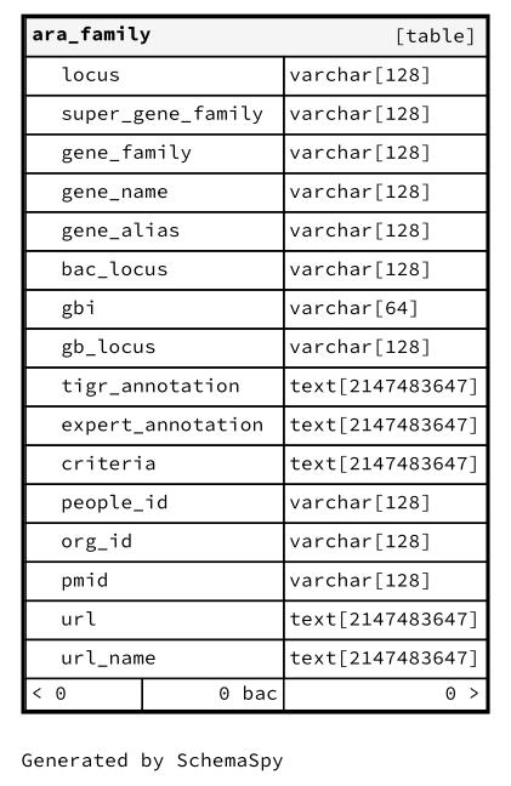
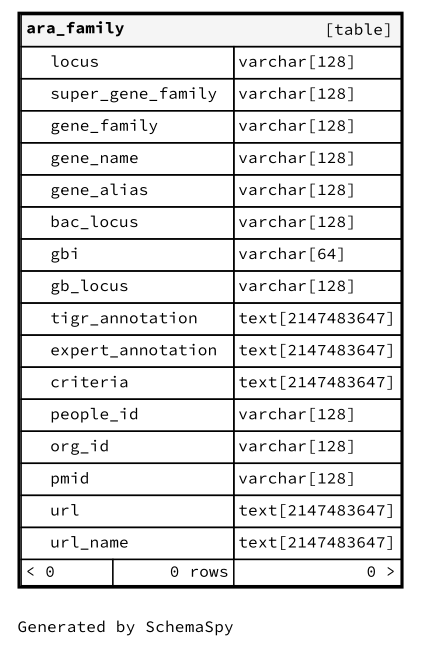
  digraph {
    bgcolor="#ffffff"
    fontname="Source Code Pro"
    fontsize=11
    label="\nGenerated by SchemaSpy"
    labeljust=l
    nodesep=0.18
    rankdir=RL
    ranksep=0.46
    ration=compress
-   n1 [fontname="Source Code Pro" fontsize=11 label=<     <TABLE BORDER="2" CELLBORDER="1" CELLSPACING="0" BGCOLOR="#ffffff">       <TR><TD COLSPAN="4"  BGCOLOR="#f5f5f5"><TABLE BORDER="0" CELLSPACING="0"><TR><TD ALIGN="LEFT" FIXEDSIZE="TRUE" WIDTH="69" HEIGHT="16"><B>ara_family</B></TD><TD ALIGN="RIGHT">[table]</TD></TR></TABLE></TD></TR>       <TR><TD PORT="locus" COLSPAN="2" ALIGN="LEFT"><TABLE BORDER="0" CELLSPACING="0" ALIGN="LEFT"><TR ALIGN="LEFT"><TD ALIGN="LEFT" FIXEDSIZE="TRUE" WIDTH="15" HEIGHT="16"></TD><TD ALIGN="LEFT" FIXEDSIZE="TRUE" WIDTH="125" HEIGHT="16">locus</TD></TR></TABLE></TD><TD PORT="locus.type" ALIGN="LEFT">varchar[128]</TD></TR>       <TR><TD PORT="super_gene_family" COLSPAN="2" ALIGN="LEFT"><TABLE BORDER="0" CELLSPACING="0" ALIGN="LEFT"><TR ALIGN="LEFT"><TD ALIGN="LEFT" FIXEDSIZE="TRUE" WIDTH="15" HEIGHT="16"></TD><TD ALIGN="LEFT" FIXEDSIZE="TRUE" WIDTH="125" HEIGHT="16">super_gene_family</TD></TR></TABLE></TD><TD PORT="super_gene_family.type" ALIGN="LEFT">varchar[128]</TD></TR>       <TR><TD PORT="gene_family" COLSPAN="2" ALIGN="LEFT"><TABLE BORDER="0" CELLSPACING="0" ALIGN="LEFT"><TR ALIGN="LEFT"><TD ALIGN="LEFT" FIXEDSIZE="TRUE" WIDTH="15" HEIGHT="16"></TD><TD ALIGN="LEFT" FIXEDSIZE="TRUE" WIDTH="125" HEIGHT="16">gene_family</TD></TR></TABLE></TD><TD PORT="gene_family.type" ALIGN="LEFT">varchar[128]</TD></TR>       <TR><TD PORT="gene_name" COLSPAN="2" ALIGN="LEFT"><TABLE BORDER="0" CELLSPACING="0" ALIGN="LEFT"><TR ALIGN="LEFT"><TD ALIGN="LEFT" FIXEDSIZE="TRUE" WIDTH="15" HEIGHT="16"></TD><TD ALIGN="LEFT" FIXEDSIZE="TRUE" WIDTH="125" HEIGHT="16">gene_name</TD></TR></TABLE></TD><TD PORT="gene_name.type" ALIGN="LEFT">varchar[128]</TD></TR>       <TR><TD PORT="gene_alias" COLSPAN="2" ALIGN="LEFT"><TABLE BORDER="0" CELLSPACING="0" ALIGN="LEFT"><TR ALIGN="LEFT"><TD ALIGN="LEFT" FIXEDSIZE="TRUE" WIDTH="15" HEIGHT="16"></TD><TD ALIGN="LEFT" FIXEDSIZE="TRUE" WIDTH="125" HEIGHT="16">gene_alias</TD></TR></TABLE></TD><TD PORT="gene_alias.type" ALIGN="LEFT">varchar[128]</TD></TR>       <TR><TD PORT="bac_locus" COLSPAN="2" ALIGN="LEFT"><TABLE BORDER="0" CELLSPACING="0" ALIGN="LEFT"><TR ALIGN="LEFT"><TD ALIGN="LEFT" FIXEDSIZE="TRUE" WIDTH="15" HEIGHT="16"></TD><TD ALIGN="LEFT" FIXEDSIZE="TRUE" WIDTH="125" HEIGHT="16">bac_locus</TD></TR></TABLE></TD><TD PORT="bac_locus.type" ALIGN="LEFT">varchar[128]</TD></TR>       <TR><TD PORT="gbi" COLSPAN="2" ALIGN="LEFT"><TABLE BORDER="0" CELLSPACING="0" ALIGN="LEFT"><TR ALIGN="LEFT"><TD ALIGN="LEFT" FIXEDSIZE="TRUE" WIDTH="15" HEIGHT="16"></TD><TD ALIGN="LEFT" FIXEDSIZE="TRUE" WIDTH="125" HEIGHT="16">gbi</TD></TR></TABLE></TD><TD PORT="gbi.type" ALIGN="LEFT">varchar[64]</TD></TR>       <TR><TD PORT="gb_locus" COLSPAN="2" ALIGN="LEFT"><TABLE BORDER="0" CELLSPACING="0" ALIGN="LEFT"><TR ALIGN="LEFT"><TD ALIGN="LEFT" FIXEDSIZE="TRUE" WIDTH="15" HEIGHT="16"></TD><TD ALIGN="LEFT" FIXEDSIZE="TRUE" WIDTH="125" HEIGHT="16">gb_locus</TD></TR></TABLE></TD><TD PORT="gb_locus.type" ALIGN="LEFT">varchar[128]</TD></TR>       <TR><TD PORT="tigr_annotation" COLSPAN="2" ALIGN="LEFT"><TABLE BORDER="0" CELLSPACING="0" ALIGN="LEFT"><TR ALIGN="LEFT"><TD ALIGN="LEFT" FIXEDSIZE="TRUE" WIDTH="15" HEIGHT="16"></TD><TD ALIGN="LEFT" FIXEDSIZE="TRUE" WIDTH="125" HEIGHT="16">tigr_annotation</TD></TR></TABLE></TD><TD PORT="tigr_annotation.type" ALIGN="LEFT">text[2147483647]</TD></TR>       <TR><TD PORT="expert_annotation" COLSPAN="2" ALIGN="LEFT"><TABLE BORDER="0" CELLSPACING="0" ALIGN="LEFT"><TR ALIGN="LEFT"><TD ALIGN="LEFT" FIXEDSIZE="TRUE" WIDTH="15" HEIGHT="16"></TD><TD ALIGN="LEFT" FIXEDSIZE="TRUE" WIDTH="125" HEIGHT="16">expert_annotation</TD></TR></TABLE></TD><TD PORT="expert_annotation.type" ALIGN="LEFT">text[2147483647]</TD></TR>       <TR><TD PORT="criteria" COLSPAN="2" ALIGN="LEFT"><TABLE BORDER="0" CELLSPACING="0" ALIGN="LEFT"><TR ALIGN="LEFT"><TD ALIGN="LEFT" FIXEDSIZE="TRUE" WIDTH="15" HEIGHT="16"></TD><TD ALIGN="LEFT" FIXEDSIZE="TRUE" WIDTH="125" HEIGHT="16">criteria</TD></TR></TABLE></TD><TD PORT="criteria.type" ALIGN="LEFT">text[2147483647]</TD></TR>       <TR><TD PORT="people_id" COLSPAN="2" ALIGN="LEFT"><TABLE BORDER="0" CELLSPACING="0" ALIGN="LEFT"><TR ALIGN="LEFT"><TD ALIGN="LEFT" FIXEDSIZE="TRUE" WIDTH="15" HEIGHT="16"></TD><TD ALIGN="LEFT" FIXEDSIZE="TRUE" WIDTH="125" HEIGHT="16">people_id</TD></TR></TABLE></TD><TD PORT="people_id.type" ALIGN="LEFT">varchar[128]</TD></TR>       <TR><TD PORT="org_id" COLSPAN="2" ALIGN="LEFT"><TABLE BORDER="0" CELLSPACING="0" ALIGN="LEFT"><TR ALIGN="LEFT"><TD ALIGN="LEFT" FIXEDSIZE="TRUE" WIDTH="15" HEIGHT="16"></TD><TD ALIGN="LEFT" FIXEDSIZE="TRUE" WIDTH="125" HEIGHT="16">org_id</TD></TR></TABLE></TD><TD PORT="org_id.type" ALIGN="LEFT">varchar[128]</TD></TR>       <TR><TD PORT="pmid" COLSPAN="2" ALIGN="LEFT"><TABLE BORDER="0" CELLSPACING="0" ALIGN="LEFT"><TR ALIGN="LEFT"><TD ALIGN="LEFT" FIXEDSIZE="TRUE" WIDTH="15" HEIGHT="16"></TD><TD ALIGN="LEFT" FIXEDSIZE="TRUE" WIDTH="125" HEIGHT="16">pmid</TD></TR></TABLE></TD><TD PORT="pmid.type" ALIGN="LEFT">varchar[128]</TD></TR>       <TR><TD PORT="url" COLSPAN="2" ALIGN="LEFT"><TABLE BORDER="0" CELLSPACING="0" ALIGN="LEFT"><TR ALIGN="LEFT"><TD ALIGN="LEFT" FIXEDSIZE="TRUE" WIDTH="15" HEIGHT="16"></TD><TD ALIGN="LEFT" FIXEDSIZE="TRUE" WIDTH="125" HEIGHT="16">url</TD></TR></TABLE></TD><TD PORT="url.type" ALIGN="LEFT">text[2147483647]</TD></TR>       <TR><TD PORT="url_name" COLSPAN="2" ALIGN="LEFT"><TABLE BORDER="0" CELLSPACING="0" ALIGN="LEFT"><TR ALIGN="LEFT"><TD ALIGN="LEFT" FIXEDSIZE="TRUE" WIDTH="15" HEIGHT="16"></TD><TD ALIGN="LEFT" FIXEDSIZE="TRUE" WIDTH="125" HEIGHT="16">url_name</TD></TR></TABLE></TD><TD PORT="url_name.type" ALIGN="LEFT">text[2147483647]</TD></TR>       <TR><TD ALIGN="LEFT" BGCOLOR="#ffffff">&lt; 0</TD><TD ALIGN="RIGHT" BGCOLOR="#ffffff">0 bac</TD><TD ALIGN="RIGHT" BGCOLOR="#ffffff">0 &gt;</TD></TR>     </TABLE>> shape=plaintext]
+   n1 [fontname="Source Code Pro" fontsize=11 label=<     <TABLE BORDER="2" CELLBORDER="1" CELLSPACING="0" BGCOLOR="#ffffff">       <TR><TD COLSPAN="4"  BGCOLOR="#f5f5f5"><TABLE BORDER="0" CELLSPACING="0"><TR><TD ALIGN="LEFT" FIXEDSIZE="TRUE" WIDTH="69" HEIGHT="16"><B>ara_family</B></TD><TD ALIGN="RIGHT">[table]</TD></TR></TABLE></TD></TR>       <TR><TD PORT="locus" COLSPAN="2" ALIGN="LEFT"><TABLE BORDER="0" CELLSPACING="0" ALIGN="LEFT"><TR ALIGN="LEFT"><TD ALIGN="LEFT" FIXEDSIZE="TRUE" WIDTH="15" HEIGHT="16"></TD><TD ALIGN="LEFT" FIXEDSIZE="TRUE" WIDTH="125" HEIGHT="16">locus</TD></TR></TABLE></TD><TD PORT="locus.type" ALIGN="LEFT">varchar[128]</TD></TR>       <TR><TD PORT="super_gene_family" COLSPAN="2" ALIGN="LEFT"><TABLE BORDER="0" CELLSPACING="0" ALIGN="LEFT"><TR ALIGN="LEFT"><TD ALIGN="LEFT" FIXEDSIZE="TRUE" WIDTH="15" HEIGHT="16"></TD><TD ALIGN="LEFT" FIXEDSIZE="TRUE" WIDTH="125" HEIGHT="16">super_gene_family</TD></TR></TABLE></TD><TD PORT="super_gene_family.type" ALIGN="LEFT">varchar[128]</TD></TR>       <TR><TD PORT="gene_family" COLSPAN="2" ALIGN="LEFT"><TABLE BORDER="0" CELLSPACING="0" ALIGN="LEFT"><TR ALIGN="LEFT"><TD ALIGN="LEFT" FIXEDSIZE="TRUE" WIDTH="15" HEIGHT="16"></TD><TD ALIGN="LEFT" FIXEDSIZE="TRUE" WIDTH="125" HEIGHT="16">gene_family</TD></TR></TABLE></TD><TD PORT="gene_family.type" ALIGN="LEFT">varchar[128]</TD></TR>       <TR><TD PORT="gene_name" COLSPAN="2" ALIGN="LEFT"><TABLE BORDER="0" CELLSPACING="0" ALIGN="LEFT"><TR ALIGN="LEFT"><TD ALIGN="LEFT" FIXEDSIZE="TRUE" WIDTH="15" HEIGHT="16"></TD><TD ALIGN="LEFT" FIXEDSIZE="TRUE" WIDTH="125" HEIGHT="16">gene_name</TD></TR></TABLE></TD><TD PORT="gene_name.type" ALIGN="LEFT">varchar[128]</TD></TR>       <TR><TD PORT="gene_alias" COLSPAN="2" ALIGN="LEFT"><TABLE BORDER="0" CELLSPACING="0" ALIGN="LEFT"><TR ALIGN="LEFT"><TD ALIGN="LEFT" FIXEDSIZE="TRUE" WIDTH="15" HEIGHT="16"></TD><TD ALIGN="LEFT" FIXEDSIZE="TRUE" WIDTH="125" HEIGHT="16">gene_alias</TD></TR></TABLE></TD><TD PORT="gene_alias.type" ALIGN="LEFT">varchar[128]</TD></TR>       <TR><TD PORT="bac_locus" COLSPAN="2" ALIGN="LEFT"><TABLE BORDER="0" CELLSPACING="0" ALIGN="LEFT"><TR ALIGN="LEFT"><TD ALIGN="LEFT" FIXEDSIZE="TRUE" WIDTH="15" HEIGHT="16"></TD><TD ALIGN="LEFT" FIXEDSIZE="TRUE" WIDTH="125" HEIGHT="16">bac_locus</TD></TR></TABLE></TD><TD PORT="bac_locus.type" ALIGN="LEFT">varchar[128]</TD></TR>       <TR><TD PORT="gbi" COLSPAN="2" ALIGN="LEFT"><TABLE BORDER="0" CELLSPACING="0" ALIGN="LEFT"><TR ALIGN="LEFT"><TD ALIGN="LEFT" FIXEDSIZE="TRUE" WIDTH="15" HEIGHT="16"></TD><TD ALIGN="LEFT" FIXEDSIZE="TRUE" WIDTH="125" HEIGHT="16">gbi</TD></TR></TABLE></TD><TD PORT="gbi.type" ALIGN="LEFT">varchar[64]</TD></TR>       <TR><TD PORT="gb_locus" COLSPAN="2" ALIGN="LEFT"><TABLE BORDER="0" CELLSPACING="0" ALIGN="LEFT"><TR ALIGN="LEFT"><TD ALIGN="LEFT" FIXEDSIZE="TRUE" WIDTH="15" HEIGHT="16"></TD><TD ALIGN="LEFT" FIXEDSIZE="TRUE" WIDTH="125" HEIGHT="16">gb_locus</TD></TR></TABLE></TD><TD PORT="gb_locus.type" ALIGN="LEFT">varchar[128]</TD></TR>       <TR><TD PORT="tigr_annotation" COLSPAN="2" ALIGN="LEFT"><TABLE BORDER="0" CELLSPACING="0" ALIGN="LEFT"><TR ALIGN="LEFT"><TD ALIGN="LEFT" FIXEDSIZE="TRUE" WIDTH="15" HEIGHT="16"></TD><TD ALIGN="LEFT" FIXEDSIZE="TRUE" WIDTH="125" HEIGHT="16">tigr_annotation</TD></TR></TABLE></TD><TD PORT="tigr_annotation.type" ALIGN="LEFT">text[2147483647]</TD></TR>       <TR><TD PORT="expert_annotation" COLSPAN="2" ALIGN="LEFT"><TABLE BORDER="0" CELLSPACING="0" ALIGN="LEFT"><TR ALIGN="LEFT"><TD ALIGN="LEFT" FIXEDSIZE="TRUE" WIDTH="15" HEIGHT="16"></TD><TD ALIGN="LEFT" FIXEDSIZE="TRUE" WIDTH="125" HEIGHT="16">expert_annotation</TD></TR></TABLE></TD><TD PORT="expert_annotation.type" ALIGN="LEFT">text[2147483647]</TD></TR>       <TR><TD PORT="criteria" COLSPAN="2" ALIGN="LEFT"><TABLE BORDER="0" CELLSPACING="0" ALIGN="LEFT"><TR ALIGN="LEFT"><TD ALIGN="LEFT" FIXEDSIZE="TRUE" WIDTH="15" HEIGHT="16"></TD><TD ALIGN="LEFT" FIXEDSIZE="TRUE" WIDTH="125" HEIGHT="16">criteria</TD></TR></TABLE></TD><TD PORT="criteria.type" ALIGN="LEFT">text[2147483647]</TD></TR>       <TR><TD PORT="people_id" COLSPAN="2" ALIGN="LEFT"><TABLE BORDER="0" CELLSPACING="0" ALIGN="LEFT"><TR ALIGN="LEFT"><TD ALIGN="LEFT" FIXEDSIZE="TRUE" WIDTH="15" HEIGHT="16"></TD><TD ALIGN="LEFT" FIXEDSIZE="TRUE" WIDTH="125" HEIGHT="16">people_id</TD></TR></TABLE></TD><TD PORT="people_id.type" ALIGN="LEFT">varchar[128]</TD></TR>       <TR><TD PORT="org_id" COLSPAN="2" ALIGN="LEFT"><TABLE BORDER="0" CELLSPACING="0" ALIGN="LEFT"><TR ALIGN="LEFT"><TD ALIGN="LEFT" FIXEDSIZE="TRUE" WIDTH="15" HEIGHT="16"></TD><TD ALIGN="LEFT" FIXEDSIZE="TRUE" WIDTH="125" HEIGHT="16">org_id</TD></TR></TABLE></TD><TD PORT="org_id.type" ALIGN="LEFT">varchar[128]</TD></TR>       <TR><TD PORT="pmid" COLSPAN="2" ALIGN="LEFT"><TABLE BORDER="0" CELLSPACING="0" ALIGN="LEFT"><TR ALIGN="LEFT"><TD ALIGN="LEFT" FIXEDSIZE="TRUE" WIDTH="15" HEIGHT="16"></TD><TD ALIGN="LEFT" FIXEDSIZE="TRUE" WIDTH="125" HEIGHT="16">pmid</TD></TR></TABLE></TD><TD PORT="pmid.type" ALIGN="LEFT">varchar[128]</TD></TR>       <TR><TD PORT="url" COLSPAN="2" ALIGN="LEFT"><TABLE BORDER="0" CELLSPACING="0" ALIGN="LEFT"><TR ALIGN="LEFT"><TD ALIGN="LEFT" FIXEDSIZE="TRUE" WIDTH="15" HEIGHT="16"></TD><TD ALIGN="LEFT" FIXEDSIZE="TRUE" WIDTH="125" HEIGHT="16">url</TD></TR></TABLE></TD><TD PORT="url.type" ALIGN="LEFT">text[2147483647]</TD></TR>       <TR><TD PORT="url_name" COLSPAN="2" ALIGN="LEFT"><TABLE BORDER="0" CELLSPACING="0" ALIGN="LEFT"><TR ALIGN="LEFT"><TD ALIGN="LEFT" FIXEDSIZE="TRUE" WIDTH="15" HEIGHT="16"></TD><TD ALIGN="LEFT" FIXEDSIZE="TRUE" WIDTH="125" HEIGHT="16">url_name</TD></TR></TABLE></TD><TD PORT="url_name.type" ALIGN="LEFT">text[2147483647]</TD></TR>       <TR><TD ALIGN="LEFT" BGCOLOR="#ffffff">&lt; 0</TD><TD ALIGN="RIGHT" BGCOLOR="#ffffff">0 rows</TD><TD ALIGN="RIGHT" BGCOLOR="#ffffff">0 &gt;</TD></TR>     </TABLE>> shape=plaintext]
  }
